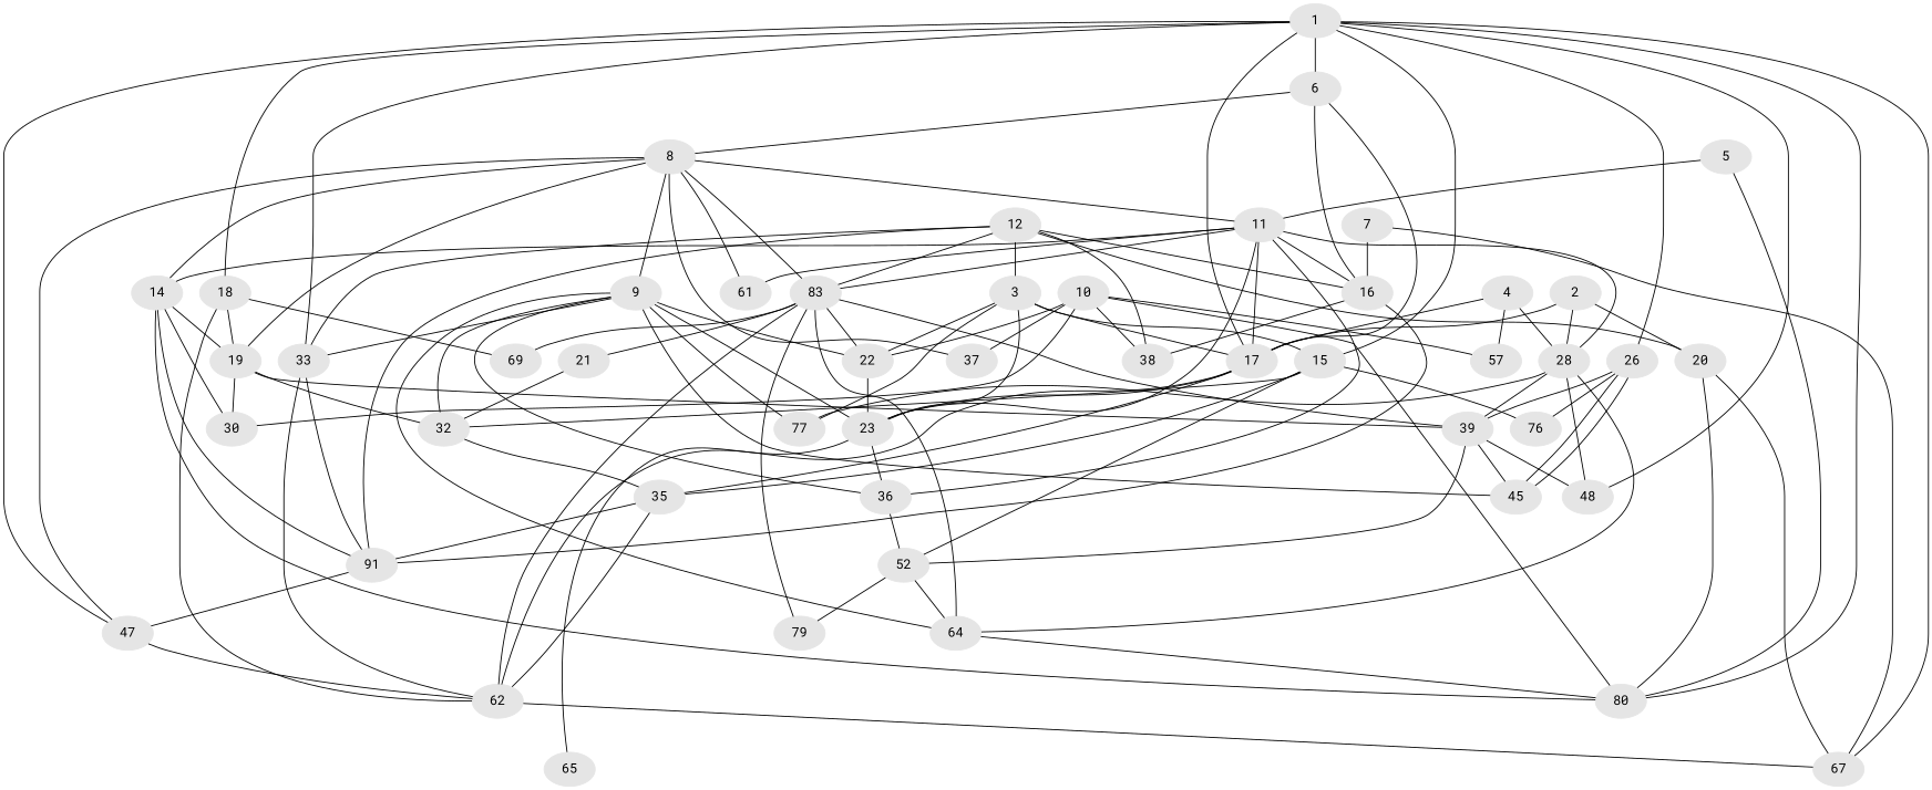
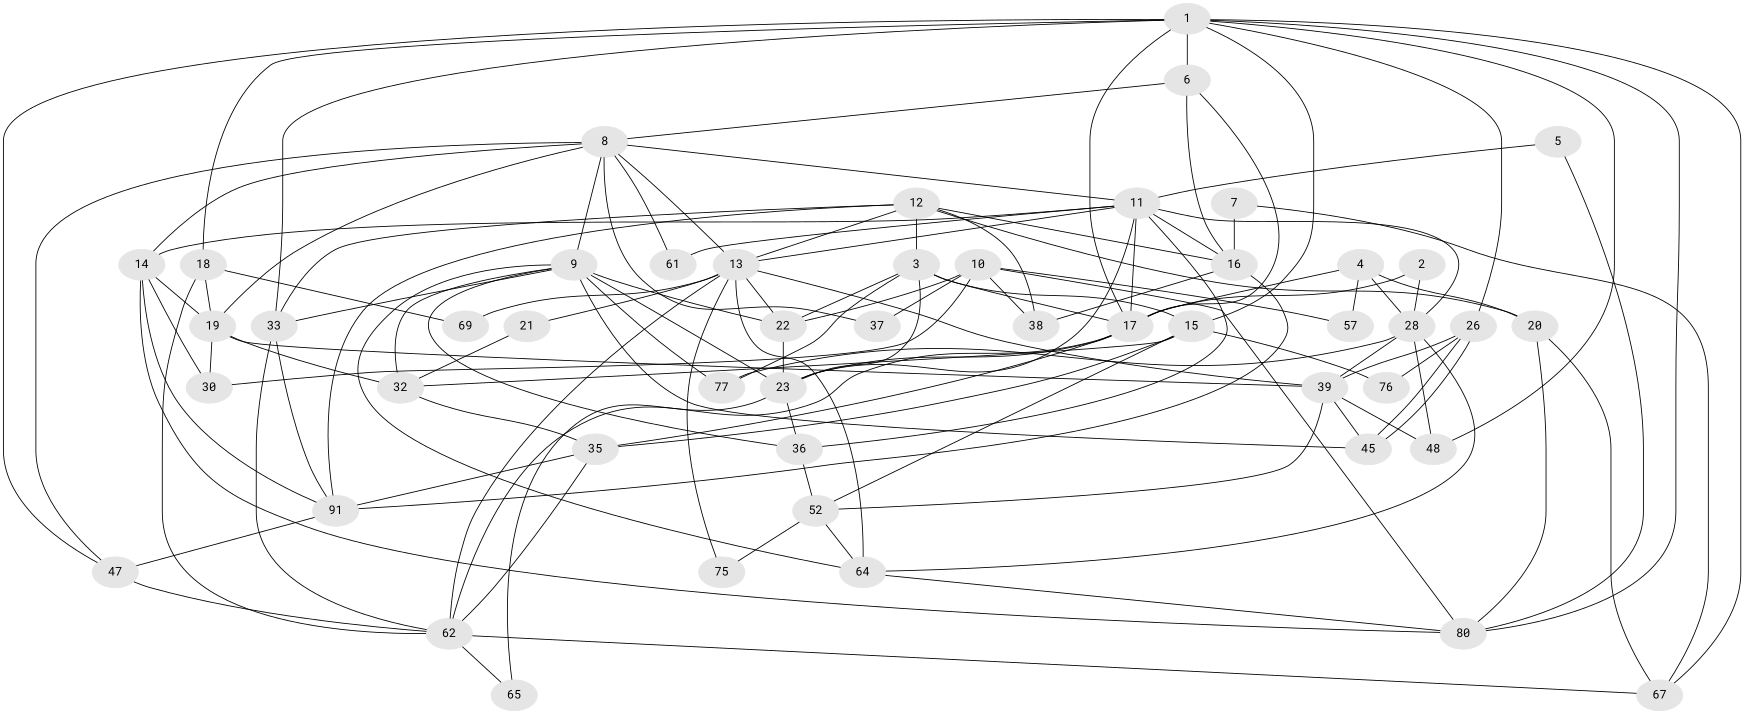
  graph {
    fontname="Roboto Mono"
    node [color=gray90 fontname="Roboto Mono" style=filled]
    edge [fontname="Roboto Mono"]
    1 [super="+55"]
    6 [super="+44"]
    15 [super="+75"]
    17 [super="+73"]
    18 [super="+31"]
    26 [super="+43"]
    33 [super="+53"]
    47 [super="+50"]
    48
    67
    80
    8 [super="+72"]
    16 [super="+24"]
    32 [super="+56"]
    35 [super="+46"]
    n16 [label=52]
    76
    23 [super="+27"]
    62 [super="+66"]
    19 [super="+70"]
    69
    45
    39 [super="+63"]
    n24 [label=91 super="+49"]
    2
    28 [super="+54"]
    77
    64 [super="+78"]
    3 [super="+71"]
    22 [super="+51"]
    36
    65
    4 [super="+29"]
    20 [super="+42"]
    57
    5 [super="+34"]
    11 [super="+74"]
-   13 [super="+60" label=83]
+   13 [super="+60"]
    14 [super="+52"]
    61
    9 [super="+25"]
    37
    38 [super="+58"]
    7
    21
-   79
+   79 [label=75]
    30
    10 [super="+40"]
    12 [super="+68"]
    1 -- 6
    1 -- 15
    1 -- 17
    1 -- 18
    1 -- 26
    1 -- 33 [weight=2]
    1 -- 47
    1 -- 48
    1 -- 67
    1 -- 80
    6 -- 17
    6 -- 8
    6 -- 16
    15 -- 32
    15 -- 35
    15 -- n16
    15 -- 76
    17 -- 35
    17 -- 23
    17 -- 62
    18 -- 62
    18 -- 19
    18 -- 69
    26 -- 76
    26 -- 45
    26 -- 45
    26 -- 39
    33 -- 62
    33 -- n24
    47 -- 62
    8 -- 47
    8 -- 19
    8 -- 11
    8 -- 13
    8 -- 14 [weight=2]
    8 -- 61
    8 -- 9
    8 -- 37
    16 -- n24 [weight=2]
    16 -- 38
    32 -- 35
    35 -- 62
    35 -- n24
    n16 -- 64
    n16 -- 79
    23 -- 36
    23 -- 65
    62 -- 67
+   62 -- 65
    19 -- 32
    19 -- 39
    19 -- 30
    39 -- 48
    39 -- n16
    39 -- 45
    n24 -- 47 [weight=2]
    2 -- 17
    2 -- 28
    28 -- 48
    28 -- 39
    28 -- 77
    28 -- 64
    64 -- 80
    3 -- 15
    3 -- 17
    3 -- 23
    3 -- 77
    3 -- 22
    22 -- 23
    36 -- n16
    4 -- 17
    4 -- 28
-   2 -- 20
+   4 -- 20
    4 -- 57
    20 -- 67
    20 -- 80
    5 -- 80
    5 -- 11
    11 -- 17
    11 -- 16
    11 -- 23
    11 -- 28
    11 -- 36
    11 -- 13 [weight=2]
    11 -- 14
    11 -- 61
    13 -- 62
    13 -- 69
    13 -- 39
    13 -- 64
    13 -- 22
    13 -- 21
    13 -- 79
    14 -- 80
    14 -- 19
    14 -- n24
    14 -- 30
    9 -- 33
    9 -- 32
    9 -- 23
    9 -- 45
    9 -- 77
    9 -- 64
    9 -- 22
    9 -- 36
    7 -- 67
    7 -- 16
    21 -- 32
    10 -- 80
    10 -- 22
    10 -- 57 [weight=2]
    10 -- 37
    10 -- 38
    10 -- 30
    12 -- 33
    12 -- 16
    12 -- n24
    12 -- 3
    12 -- 20
    12 -- 13
    12 -- 38
  }
